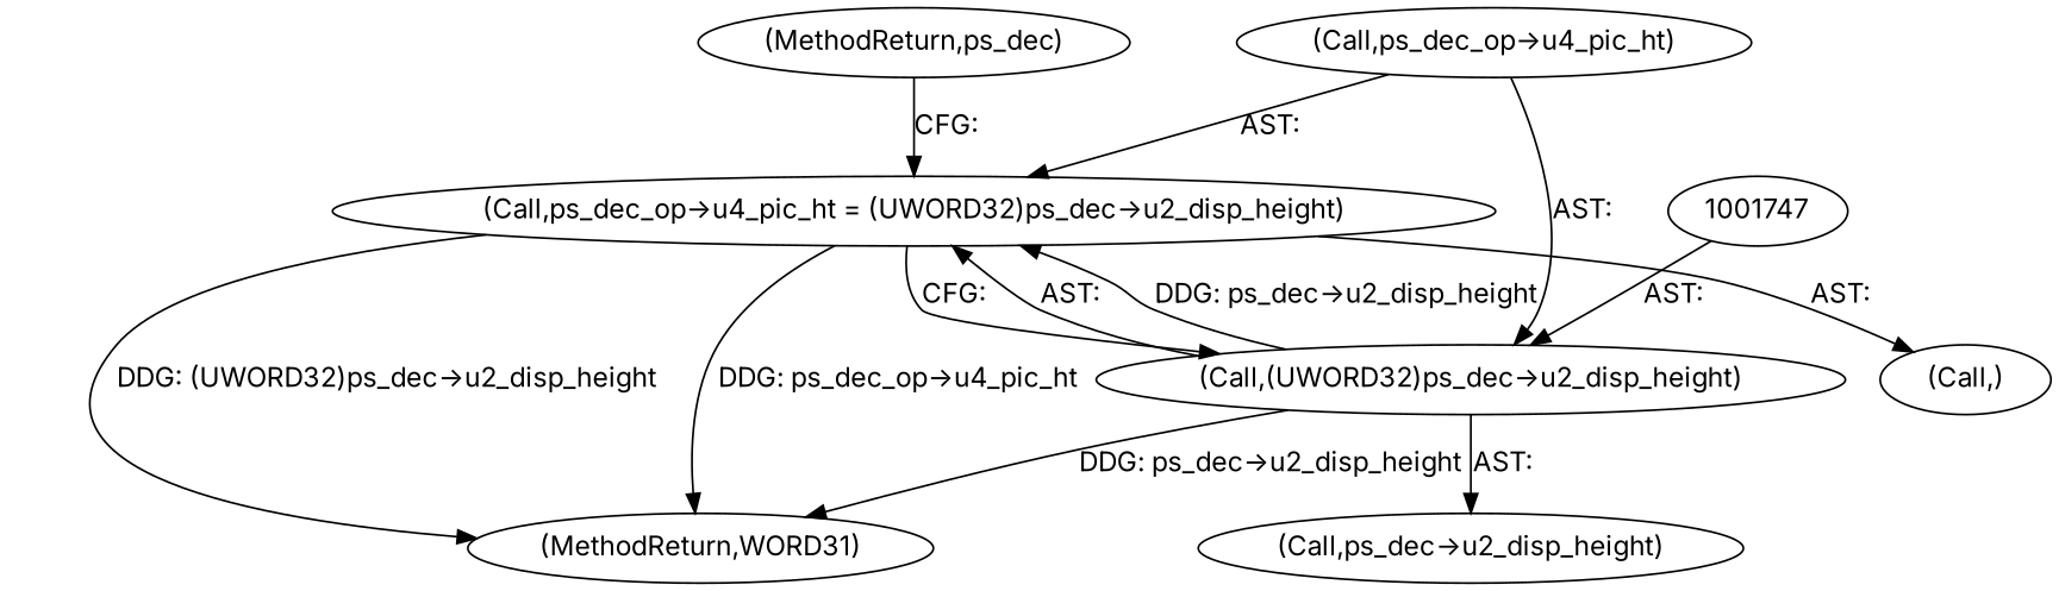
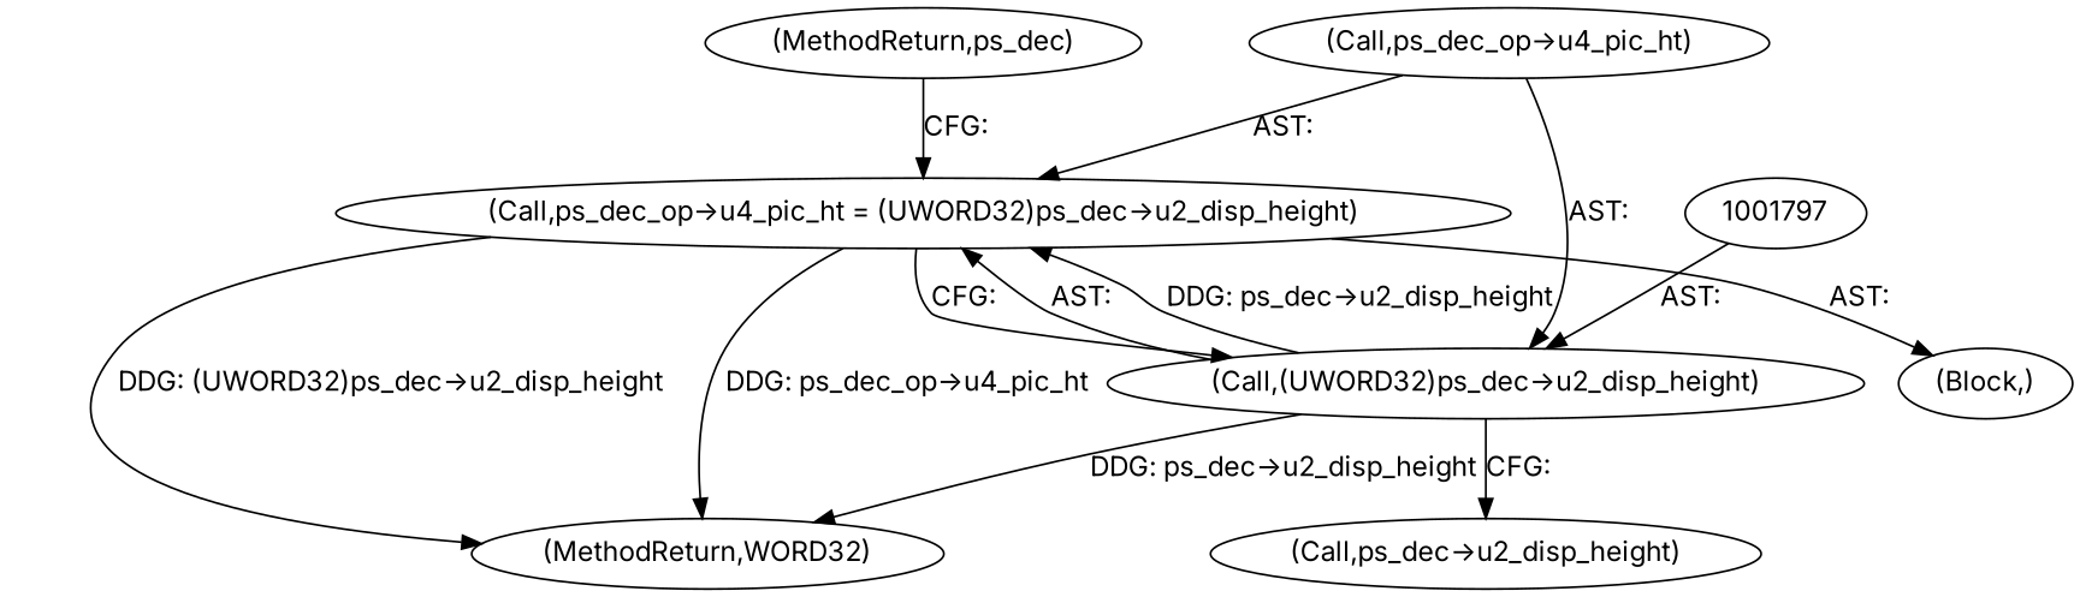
  digraph {
    fontname=Inter
    node [fontname=Inter]
    edge [fontname=Inter]
    n1 [label="(Call,ps_dec_op->u4_pic_ht = (UWORD32)ps_dec->u2_disp_height)"]
    n2 [label="(Call,(UWORD32)ps_dec->u2_disp_height)"]
-   n3 [label="(MethodReturn,WORD31)"]
-   n4 [label="(Call,)"]
+   n3 [label="(MethodReturn,WORD32)"]
+   n4 [label="(Block,)"]
    n5 [label="(Call,ps_dec->u2_disp_height)"]
    n6 [label="(MethodReturn,ps_dec)"]
    n7 [label="(Call,ps_dec_op->u4_pic_ht)"]
-   1001797 [label=1001747]
+   1001797
    n1 -> n2 [label="CFG: "]
    n1 -> n3 [label="DDG: (UWORD32)ps_dec->u2_disp_height"]
    n1 -> n3 [label="DDG: ps_dec_op->u4_pic_ht"]
    n1 -> n4 [label="AST: "]
    n2 -> n1 [label="AST: "]
    n2 -> n1 [label="DDG: ps_dec->u2_disp_height"]
    n2 -> n3 [label="DDG: ps_dec->u2_disp_height"]
-   n2 -> n5 [label="AST: "]
+   n2 -> n5 [label="CFG: "]
    n6 -> n1 [label="CFG: "]
    n7 -> n1 [label="AST: "]
    n7 -> n2 [label="AST: "]
    1001797 -> n2 [label="AST: "]
  }
